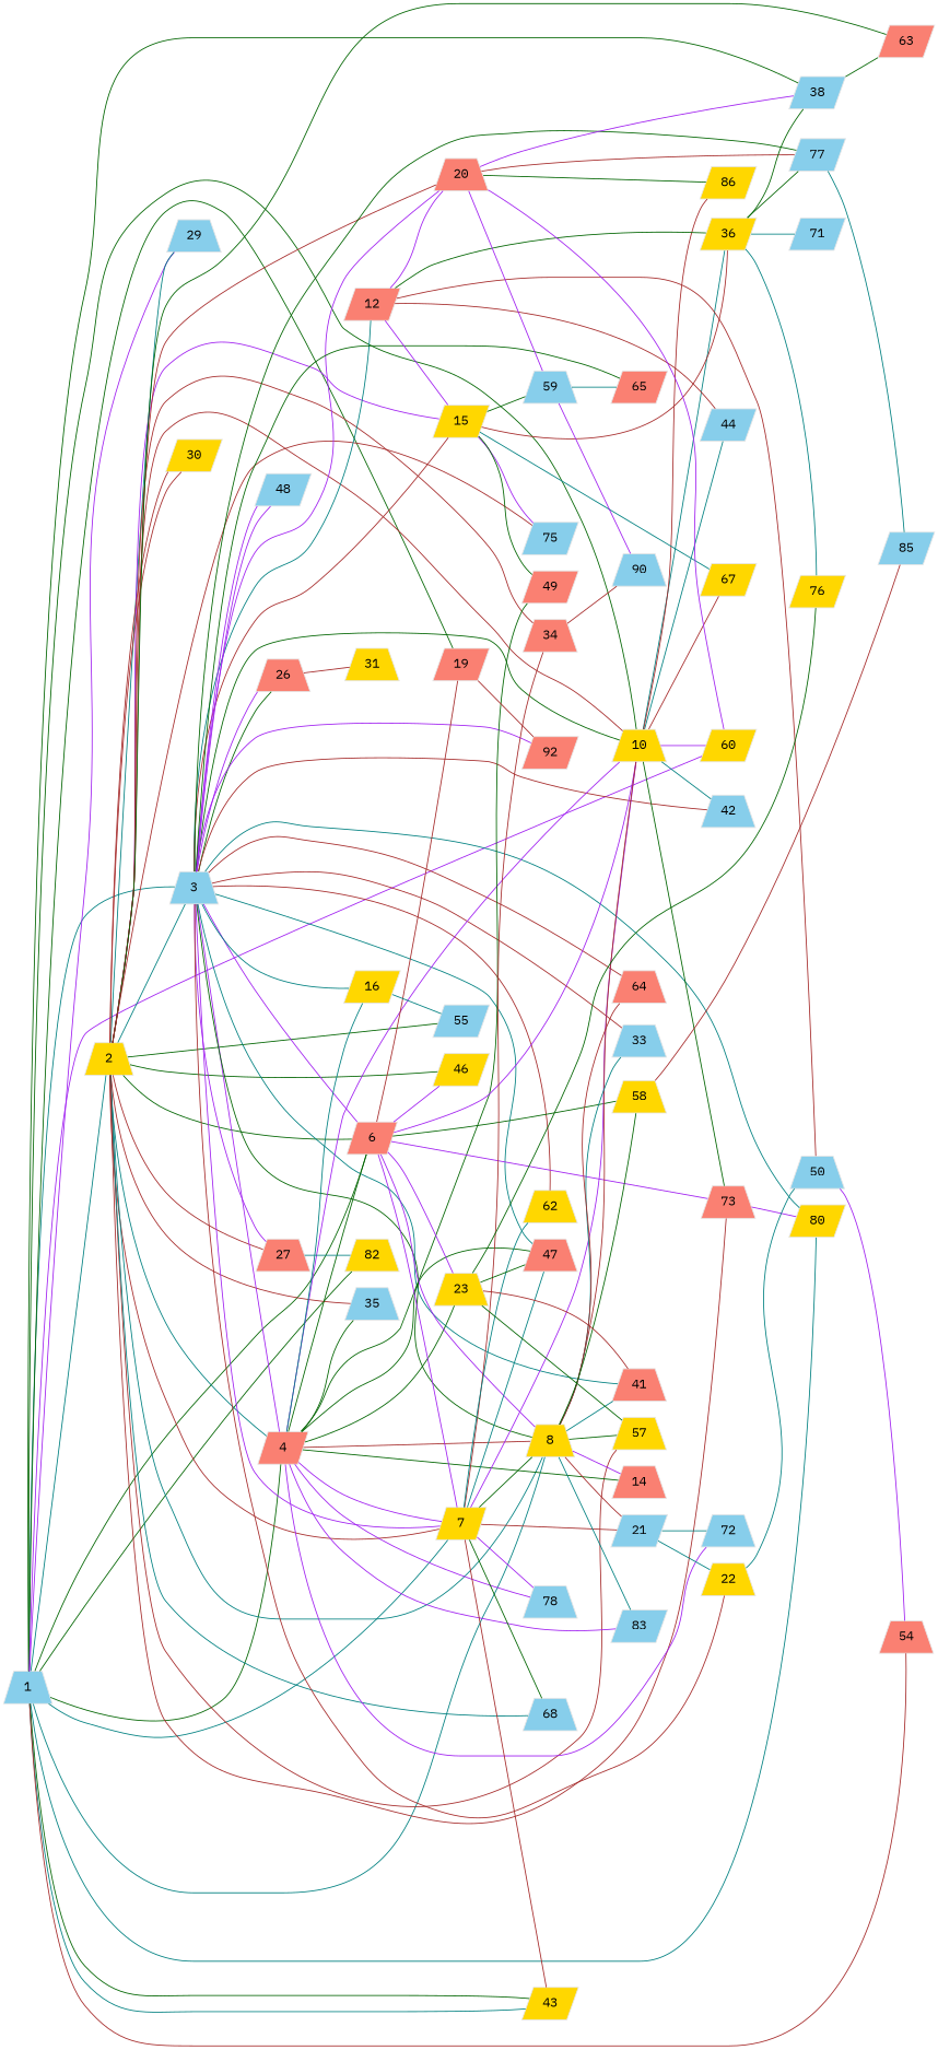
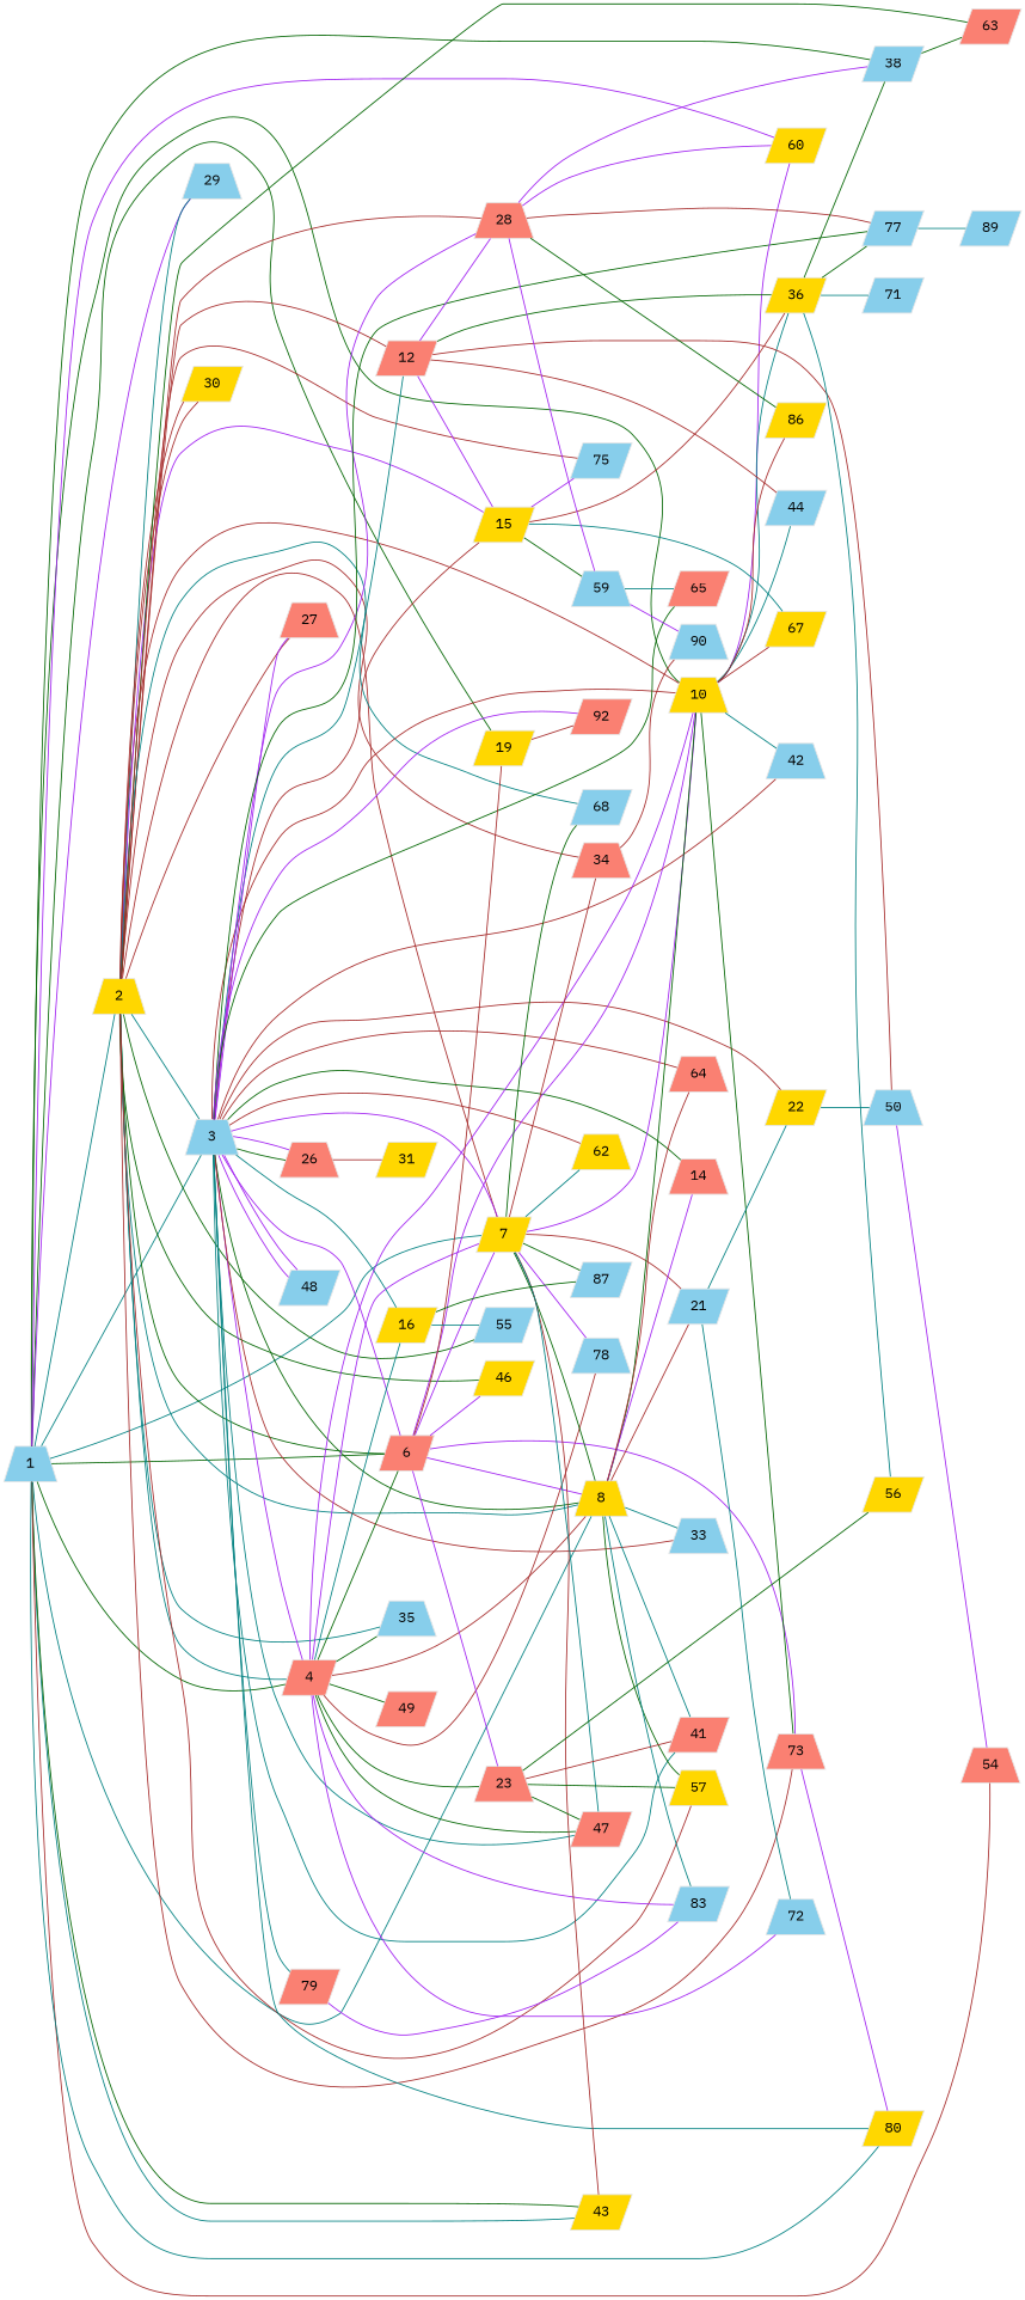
  graph {
    fontname="IBM Plex Mono"
    rankdir=LR
    node [color=gray90 fillcolor=skyblue fontname="IBM Plex Mono" shape=parallelogram style=filled]
    edge [color=darkgreen fontname="IBM Plex Mono"]
    1 [shape=trapezium super="+61"]
    2 [fillcolor=gold shape=trapezium super="+52"]
    3 [shape=trapezium super="+5"]
    4 [fillcolor=salmon super="+85"]
    6 [fillcolor=salmon super="+32"]
    7 [fillcolor=gold super="+11"]
    8 [fillcolor=gold shape=trapezium super="+9"]
    10 [fillcolor=gold shape=trapezium super="+88"]
-   19 [fillcolor=salmon]
+   19 [fillcolor=gold]
    29 [shape=trapezium]
    38 [super="+53"]
    43 [fillcolor=gold super="+44"]
    54 [fillcolor=salmon shape=trapezium]
    60 [fillcolor=gold super="+94"]
    80 [fillcolor=gold super="+91"]
-   82 [fillcolor=gold shape=trapezium]
    12 [fillcolor=salmon super="+45"]
    15 [fillcolor=gold super="+24"]
-   20 [fillcolor=salmon shape=trapezium super="+37"]
+   20 [fillcolor=salmon shape=trapezium super="+37" label=28]
    27 [fillcolor=salmon shape=trapezium]
    30 [fillcolor=gold]
    34 [fillcolor=salmon shape=trapezium super="+74"]
    35 [shape=trapezium]
    46 [fillcolor=gold]
    55
    57 [fillcolor=gold shape=trapezium super="+70"]
    63 [fillcolor=salmon]
-   68 [shape=trapezium]
+   68
    73 [fillcolor=salmon shape=trapezium super="+81"]
    75
    14 [fillcolor=salmon shape=trapezium]
    16 [fillcolor=gold super="+25"]
-   22 [fillcolor=gold shape=trapezium]
+   22 [fillcolor=gold]
    26 [fillcolor=salmon shape=trapezium]
    33 [shape=trapezium]
-   41 [fillcolor=salmon shape=trapezium]
+   41 [fillcolor=salmon]
    42 [shape=trapezium]
-   47 [fillcolor=salmon shape=trapezium super="+69"]
+   47 [fillcolor=salmon super="+69"]
    48
    62 [fillcolor=gold shape=trapezium]
    64 [fillcolor=salmon shape=trapezium]
    65 [fillcolor=salmon]
    77 [super="+93"]
+   79 [fillcolor=salmon]
    92 [fillcolor=salmon]
-   23 [fillcolor=gold shape=trapezium super="+66"]
+   23 [fillcolor=salmon shape=trapezium super="+66"]
    49 [fillcolor=salmon]
    72 [shape=trapezium]
    78 [shape=trapezium]
    83 [super="+84"]
-   58 [fillcolor=gold shape=trapezium]
    21
+   87
    36 [fillcolor=gold super="+39"]
    n55 [label=44]
    67 [fillcolor=gold]
    86 [fillcolor=gold]
    50 [shape=trapezium]
    59 [shape=trapezium]
    90 [shape=trapezium]
-   31 [fillcolor=gold shape=trapezium]
-   89 [label=85]
-   56 [fillcolor=gold label=76]
+   31 [fillcolor=gold]
+   89
+   56 [fillcolor=gold]
    71
    1 -- 2 [color=teal]
    1 -- 3 [color=teal weight=2]
    1 -- 4 [weight=2]
    1 -- 6
    1 -- 7 [color=teal]
    1 -- 8 [color=teal weight=2]
    1 -- 10
    1 -- 19
    1 -- 29 [color=purple]
    1 -- 38
    1 -- 43 [color=teal]
    1 -- 43
    1 -- 54 [color=brown]
    1 -- 60 [color=purple]
    1 -- 80 [color=teal]
-   1 -- 82
    2 -- 3 [color=teal weight=3]
    2 -- 4 [color=teal]
    2 -- 6
    2 -- 7 [color=brown]
    2 -- 8 [color=teal weight=2]
    2 -- 10 [color=brown]
    2 -- 29 [color=teal]
+   2 -- 12 [color=brown]
    2 -- 15 [color=purple]
    2 -- 20 [color=brown]
    2 -- 27 [color=brown]
    2 -- 30 [color=brown]
    2 -- 30 [color=brown]
    2 -- 34 [color=brown]
-   2 -- 35 [color=brown]
+   2 -- 35 [color=teal]
    2 -- 46
    2 -- 55
    2 -- 57 [color=brown]
    2 -- 63
    2 -- 68 [color=teal]
    2 -- 73 [color=brown]
    2 -- 75 [color=brown]
    3 -- 4 [color=purple weight=2]
    3 -- 6 [color=purple weight=2]
    3 -- 7 [color=purple weight=2]
    3 -- 8 [weight=4]
-   3 -- 10 [weight=2]
+   3 -- 10 [color=brown weight=2]
    3 -- 80 [color=teal]
    3 -- 12 [color=teal]
    3 -- 15 [color=brown weight=2]
    3 -- 20 [color=purple]
    3 -- 27 [color=purple]
-   4 -- 14
+   3 -- 14
    3 -- 16 [color=teal]
    3 -- 22 [color=brown]
    3 -- 26
    3 -- 26 [color=purple]
    3 -- 33 [color=brown]
    3 -- 41 [color=teal]
    3 -- 42 [color=brown]
    3 -- 47 [color=teal]
    3 -- 48 [color=purple]
    3 -- 48 [color=purple]
    3 -- 62 [color=brown]
    3 -- 64 [color=brown]
    3 -- 65
    3 -- 77
+   3 -- 79 [color=teal]
    3 -- 92 [color=purple]
    4 -- 6
    4 -- 7 [color=purple]
    4 -- 8 [color=brown weight=2]
    4 -- 10 [color=purple]
    4 -- 35
    4 -- 16 [color=teal]
    4 -- 47
    4 -- 23
    4 -- 49
    4 -- 72 [color=purple]
-   4 -- 78 [color=purple]
+   4 -- 78 [color=brown]
    4 -- 83 [color=purple]
    6 -- 7 [color=purple weight=2]
    6 -- 8 [color=purple weight=2]
    6 -- 10 [color=purple]
    6 -- 19 [color=brown]
    6 -- 46 [color=purple]
    6 -- 73 [color=purple]
    6 -- 23 [color=purple]
-   6 -- 58
    7 -- 8 [weight=3]
    7 -- 10 [color=purple weight=2]
    7 -- 43 [color=brown]
    7 -- 34 [color=brown weight=2]
    7 -- 68
    7 -- 47 [color=teal]
    7 -- 62 [color=teal]
    7 -- 78 [color=purple]
    7 -- 21 [color=brown]
-   8 -- 10 [color=brown weight=2]
+   7 -- 87
+   8 -- 10 [weight=2]
    8 -- 57
    8 -- 14 [color=purple]
    8 -- 33 [color=teal]
    8 -- 41 [color=teal]
    8 -- 64 [color=brown]
    8 -- 83 [color=teal]
-   8 -- 58
    8 -- 21 [color=brown]
    10 -- 60 [color=purple]
    10 -- 73
    10 -- 42 [color=teal]
    10 -- 36 [color=teal]
    10 -- n55 [color=teal]
    10 -- 67 [color=brown]
    10 -- 86 [color=brown]
    19 -- 92 [color=brown]
    38 -- 63
    12 -- 15 [color=purple]
    12 -- 20 [color=purple]
    12 -- 36
    12 -- n55 [color=brown]
    12 -- 50 [color=brown]
    15 -- 75 [color=purple]
-   15 -- 49
    15 -- 36 [color=brown]
    15 -- 67 [color=teal]
    15 -- 59
    20 -- 38 [color=purple]
    20 -- 60 [color=purple]
    20 -- 77 [color=brown]
    20 -- 86
    20 -- 59 [color=purple]
-   27 -- 82 [color=teal]
    34 -- 90 [color=brown]
    73 -- 80 [color=purple]
    16 -- 55 [color=teal]
+   16 -- 87
    22 -- 50 [color=teal]
    26 -- 31 [color=brown]
    77 -- 89 [color=teal]
+   79 -- 83 [color=purple]
    23 -- 57
    23 -- 41 [color=brown]
    23 -- 47
    23 -- 56
-   58 -- 89 [color=brown]
    21 -- 22 [color=teal]
    21 -- 72 [color=teal]
    36 -- 38
    36 -- 77
    36 -- 56 [color=teal]
    36 -- 71 [color=teal]
    50 -- 54 [color=purple]
    59 -- 65 [color=teal]
    59 -- 90 [color=purple]
  }
